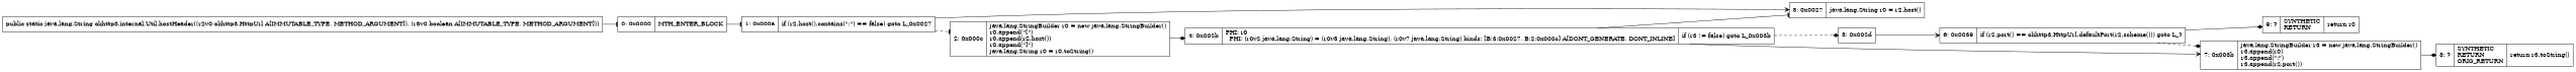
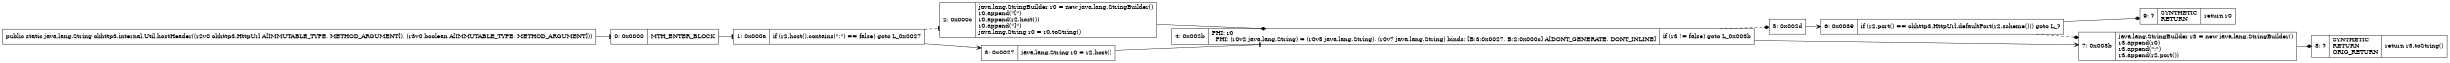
  digraph {
    rankdir=LR
    node [shape=record]
    edge [arrowhead=diamond]
    n1 [label="{0\:\ 0x0000|MTH_ENTER_BLOCK\l}"]
    n2 [label="{1\:\ 0x000a|if (r2.host().contains(\":\") == false) goto L_0x0027\l}"]
    n3 [label="{2\:\ 0x000c|java.lang.StringBuilder r0 = new java.lang.StringBuilder()\lr0.append(\"[\")\lr0.append(r2.host())\lr0.append(\"]\")\ljava.lang.String r0 = r0.toString()\l}"]
    n4 [label="{3\:\ 0x0027|java.lang.String r0 = r2.host()\l}"]
    n5 [label="{4\:\ 0x002b|PHI: r0 \l  PHI: (r0v2 java.lang.String) = (r0v5 java.lang.String), (r0v7 java.lang.String) binds: [B:3:0x0027, B:2:0x000c] A[DONT_GENERATE, DONT_INLINE]\l|if (r3 != false) goto L_0x003b\l}"]
    n6 [label="{5\:\ 0x002d}"]
    n7 [label="{7\:\ 0x003b|java.lang.StringBuilder r3 = new java.lang.StringBuilder()\lr3.append(r0)\lr3.append(\":\")\lr3.append(r2.port())\l}"]
    n8 [label="{6\:\ 0x0039|if (r2.port() == okhttp3.HttpUrl.defaultPort(r2.scheme())) goto L_?\l}"]
    n9 [label="{8\:\ ?|SYNTHETIC\lRETURN\lORIG_RETURN\l|return r3.toString()\l}"]
    n10 [label="{9\:\ ?|SYNTHETIC\lRETURN\l|return r0\l}"]
    n11 [label="{public static java.lang.String okhttp3.internal.Util.hostHeader((r2v0 okhttp3.HttpUrl A[IMMUTABLE_TYPE, METHOD_ARGUMENT]), (r3v0 boolean A[IMMUTABLE_TYPE, METHOD_ARGUMENT])) }"]
    n1 -> n2 [arrowhead=tee]
    n2 -> n3 [arrowhead=tee style=dashed]
    n2 -> n4 [arrowhead=vee]
    n3 -> n5
-   n5 -> n4 [arrowhead=tee]
+   n4 -> n5 [arrowhead=tee]
    n5 -> n6 [style=dashed]
    n5 -> n7 [arrowhead=vee]
    n6 -> n8 [arrowhead=vee]
    n7 -> n9
    n8 -> n7 [style=dashed]
    n8 -> n10
    n11 -> n1 [arrowhead=tee]
  }
